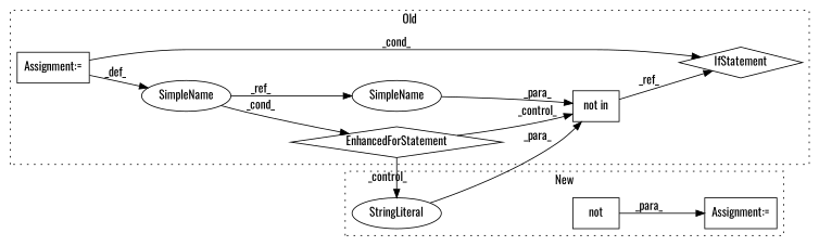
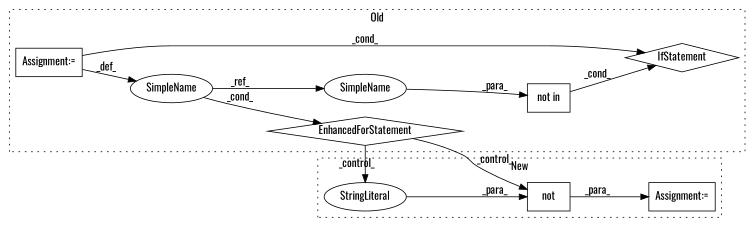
  digraph {
    fontname=Oswald
    rankdir=LR
    node [a=42 fontname=Oswald l=1 s=21555 shape=box]
    edge [fontname=Oswald]
    n1 [a=108 l=10 label="not in"]
    n2 [a=25 l="10,2" label=IfStatement s="21545,21565" shape=diamond]
    n3 [label=SimpleName s=21530 shape=ellipse]
    n4 [a=70 l="53,2" label=EnhancedForStatement s="21473,21535" shape=diamond]
    n5 [a=7 l="53,2" label="Assignment:=" s="21473,21535"]
    n6 [label=SimpleName shape=ellipse]
    n7 [a=32 l="4,1" label=not s="19776,19787"]
    n8 [a=45 l=5 label=StringLiteral s=19780 shape=ellipse]
    n9 [a=7 label="Assignment:=" s=19768]
    subgraph cluster_1 {
      label=Old
      style=dotted
      n1
      n2
      n3
      n4
      n5
      n6
    }
    subgraph cluster_2 {
      label=New
      style=dotted
      n7
      n8
      n9
    }
-   n1 -> n2 [label=_ref_]
+   n1 -> n2 [label=_cond_]
    n3 -> n4 [label=_cond_]
    n3 -> n6 [label=_ref_]
-   n4 -> n1 [label=_control_]
+   n4 -> n7 [label=_control_]
    n4 -> n8 [label=_control_]
    n5 -> n2 [label=_cond_]
    n5 -> n3 [label=_def_]
    n6 -> n1 [label=_para_]
    n7 -> n9 [label=_para_]
-   n8 -> n1 [label=_para_]
+   n8 -> n7 [label=_para_]
  }
